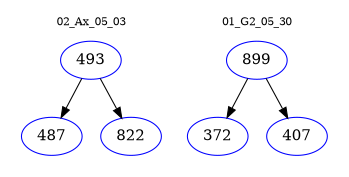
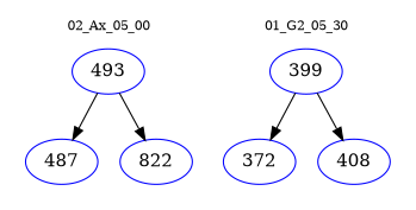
  digraph {
    node [color=blue]
    edge [color=black]
    n1 [label=493]
    n2 [label=487]
    n3 [label=822]
-   n4 [label=899]
+   n4 [label=399]
    n5 [label=372]
-   n6 [label=407]
+   n6 [label=408]
    subgraph cluster_1 {
      color=white
      fontsize=10
-     label="02_Ax_05_03"
+     label="02_Ax_05_00"
      n1
      n2
      n3
    }
    subgraph cluster_2 {
      color=white
      fontsize=10
      label="01_G2_05_30"
      n4
      n5
      n6
    }
    n1 -> n2
    n1 -> n3
    n4 -> n5
    n4 -> n6
  }
